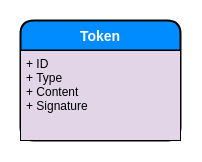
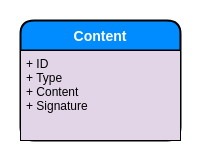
  <mxCell id="0" />
  <mxCell id="1" parent="0" />
- <mxCell id="2" value="Token" style="swimlane;childLayout=stackLayout;horizontal=1;startSize=30;horizontalStack=0;fillColor=#008cff;fontColor=#FFFFFF;rounded=1;fontSize=14;fontStyle=1;strokeWidth=2;resizeParent=0;resizeLast=1;shadow=0;dashed=0;align=center;" vertex="1" parent="1"><mxGeometry x="20" y="20" width="160" height="120" as="geometry" /></mxCell>
+ <mxCell id="2" value="Content" style="swimlane;childLayout=stackLayout;horizontal=1;startSize=30;horizontalStack=0;fillColor=#008cff;fontColor=#FFFFFF;rounded=1;fontSize=14;fontStyle=1;strokeWidth=2;resizeParent=0;resizeLast=1;shadow=0;dashed=0;align=center;" vertex="1" parent="1"><mxGeometry x="20" y="20" width="160" height="120" as="geometry" /></mxCell>
  <mxCell id="3" value="+ ID&#10;+ Type&#10;+ Content&#10;+ Signature" style="align=left;spacingLeft=4;fontSize=12;verticalAlign=top;resizable=0;rotatable=0;part=1;fillColor=#e1d5e7;" vertex="1" parent="2"><mxGeometry y="30" width="160" height="90" as="geometry" /></mxCell>
